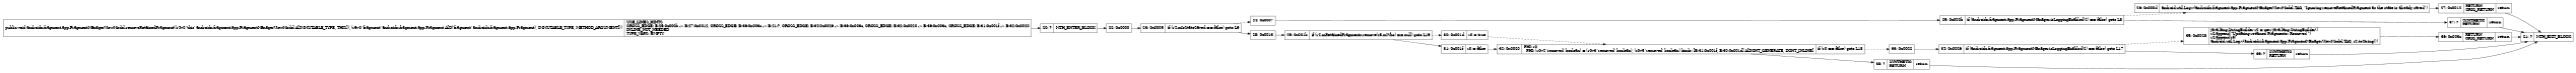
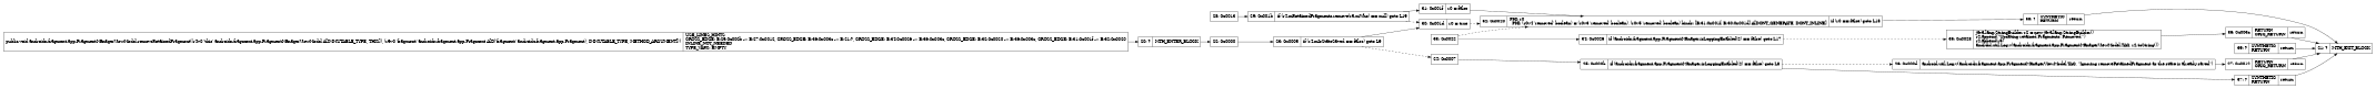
  digraph {
    fontname="DejaVu Serif"
    rankdir=LR
    node [fontname="DejaVu Serif" shape=record]
    edge [fontname="DejaVu Serif"]
    n1 [label="{20\:\ ?|MTH_ENTER_BLOCK\l}"]
    n2 [label="{22\:\ 0x0000}"]
    n3 [label="{23\:\ 0x0005|if (r4.mIsStateSaved == false) goto L9\l}"]
    n4 [label="{24\:\ 0x0007}"]
    n5 [label="{28\:\ 0x0013}"]
    n6 [label="{25\:\ 0x000b|if (androidx.fragment.app.FragmentManager.isLoggingEnabled(2) == false) goto L8\l}"]
    n7 [label="{29\:\ 0x001b|if (r4.mRetainedFragments.remove(r5.mWho) == null) goto L19\l}"]
    n8 [label="{26\:\ 0x000d|android.util.Log.v(androidx.fragment.app.FragmentManagerViewModel.TAG, \"Ignoring removeRetainedFragment as the state is already saved\")\l}"]
    n9 [label="{37\:\ ?|SYNTHETIC\lRETURN\l|return\l}"]
    n10 [label="{27\:\ 0x0012|RETURN\lORIG_RETURN\l|return\l}"]
    n11 [label="{21\:\ ?|MTH_EXIT_BLOCK\l}"]
    n12 [label="{30\:\ 0x001d|r0 = true\l}"]
    n13 [label="{31\:\ 0x001f|r0 = false\l}"]
    n14 [label="{32\:\ 0x0020|PHI: r0 \l  PHI: (r0v4 'removed' boolean) = (r0v3 'removed' boolean), (r0v5 'removed' boolean) binds: [B:31:0x001f, B:30:0x001d] A[DONT_GENERATE, DONT_INLINE]\l|if (r0 == false) goto L18\l}"]
    n15 [label="{33\:\ 0x0022}"]
    n16 [label="{38\:\ ?|SYNTHETIC\lRETURN\l|return\l}"]
    n17 [label="{34\:\ 0x0026|if (androidx.fragment.app.FragmentManager.isLoggingEnabled(2) == false) goto L17\l}"]
    n18 [label="{35\:\ 0x0028|java.lang.StringBuilder r2 = new java.lang.StringBuilder()\lr2.append(\"Updating retained Fragments: Removed \")\lr2.append(r5)\landroid.util.Log.v(androidx.fragment.app.FragmentManagerViewModel.TAG, r2.toString())\l}"]
    n19 [label="{39\:\ ?|SYNTHETIC\lRETURN\l|return\l}"]
    n20 [label="{36\:\ 0x003c|RETURN\lORIG_RETURN\l|return\l}"]
    n21 [label="{public void androidx.fragment.app.FragmentManagerViewModel.removeRetainedFragment((r4v0 'this' androidx.fragment.app.FragmentManagerViewModel A[IMMUTABLE_TYPE, THIS]), (r5v0 'fragment' androidx.fragment.app.Fragment A[D('fragment' androidx.fragment.app.Fragment), IMMUTABLE_TYPE, METHOD_ARGUMENT]))  | USE_LINES_HINTS\lCROSS_EDGE: B:25:0x000b \-\> B:27:0x0012, CROSS_EDGE: B:36:0x003c \-\> B:21:?, CROSS_EDGE: B:34:0x0026 \-\> B:36:0x003c, CROSS_EDGE: B:32:0x0020 \-\> B:36:0x003c, CROSS_EDGE: B:31:0x001f \-\> B:32:0x0020\lINLINE_NOT_NEEDED\lTYPE_VARS: EMPTY\l}"]
    n1 -> n2
    n2 -> n3
    n3 -> n4 [style=dashed]
-   n3 -> n5
+   n3 -> n12
    n4 -> n6
    n5 -> n7
    n6 -> n8 [style=dashed]
    n6 -> n9
    n7 -> n12 [style=dashed]
    n7 -> n13
    n8 -> n10
    n9 -> n11
    n10 -> n11
    n12 -> n14 [style=dashed]
    n13 -> n14
-   n14 -> n15 [style=dashed]
+   n15 -> n14 [style=dashed]
    n14 -> n16
    n15 -> n17
    n16 -> n11
    n17 -> n18 [style=dashed]
-   n17 -> n19
    n18 -> n20
    n19 -> n11
    n20 -> n11
    n21 -> n1
  }
